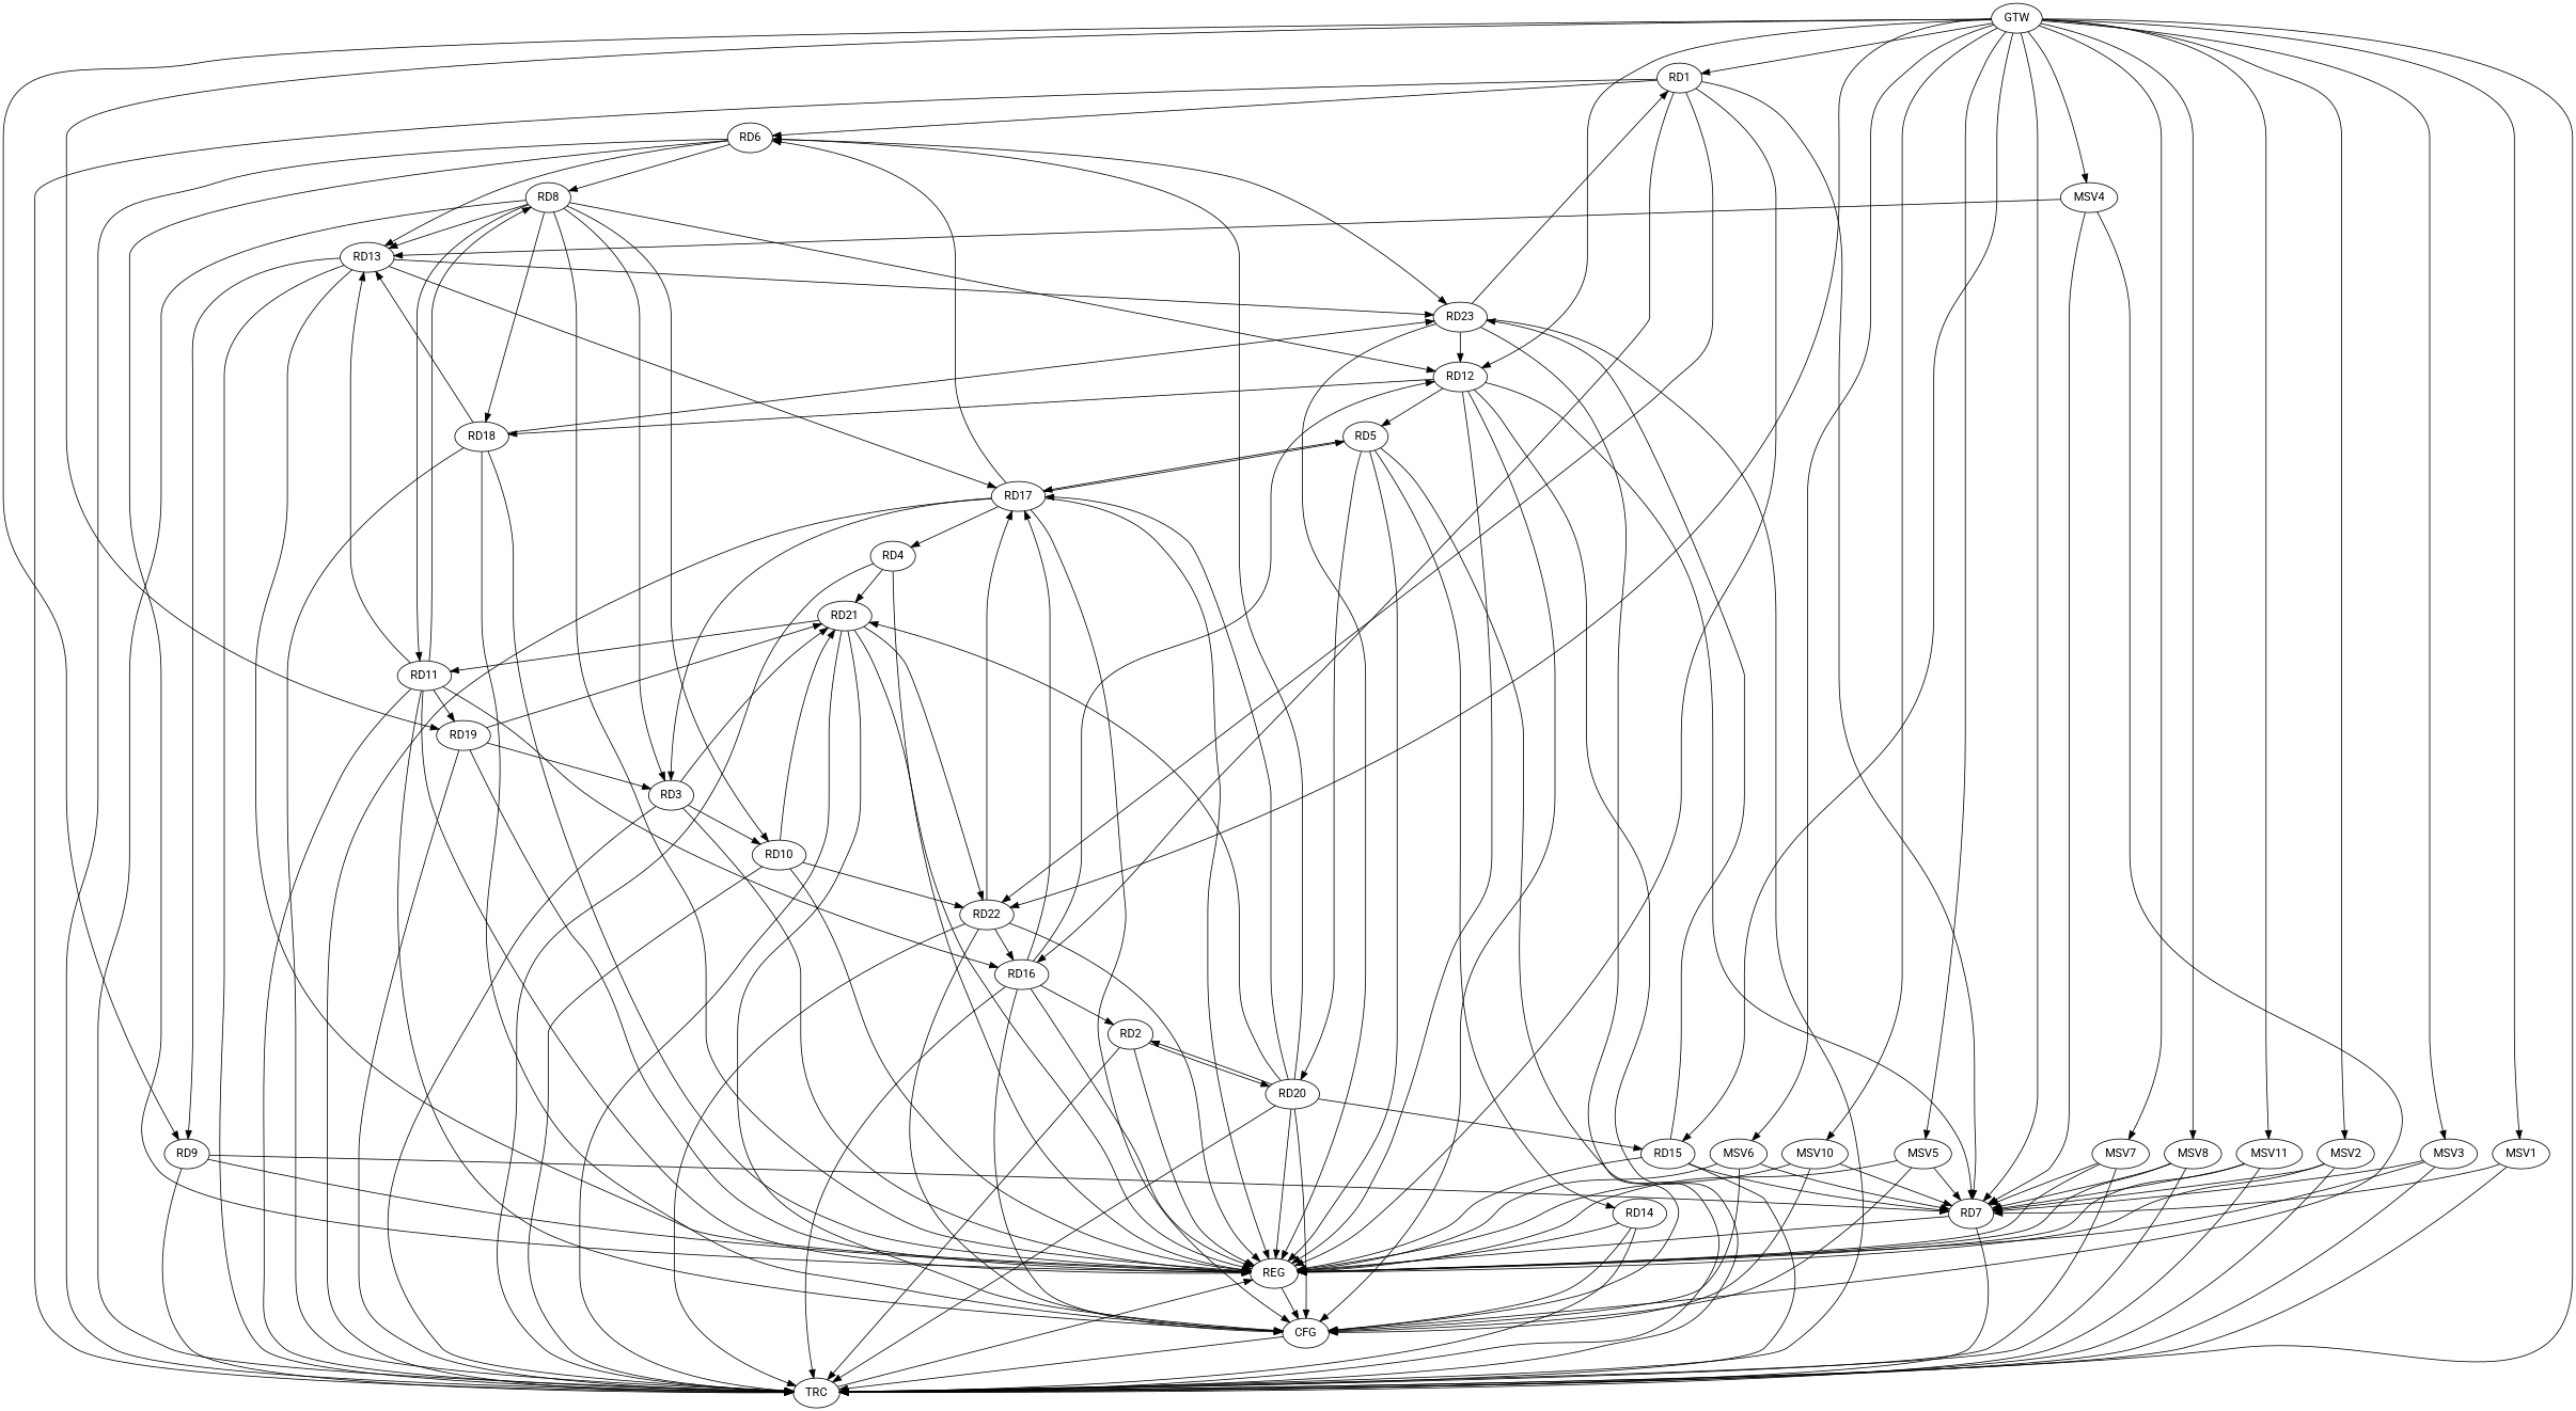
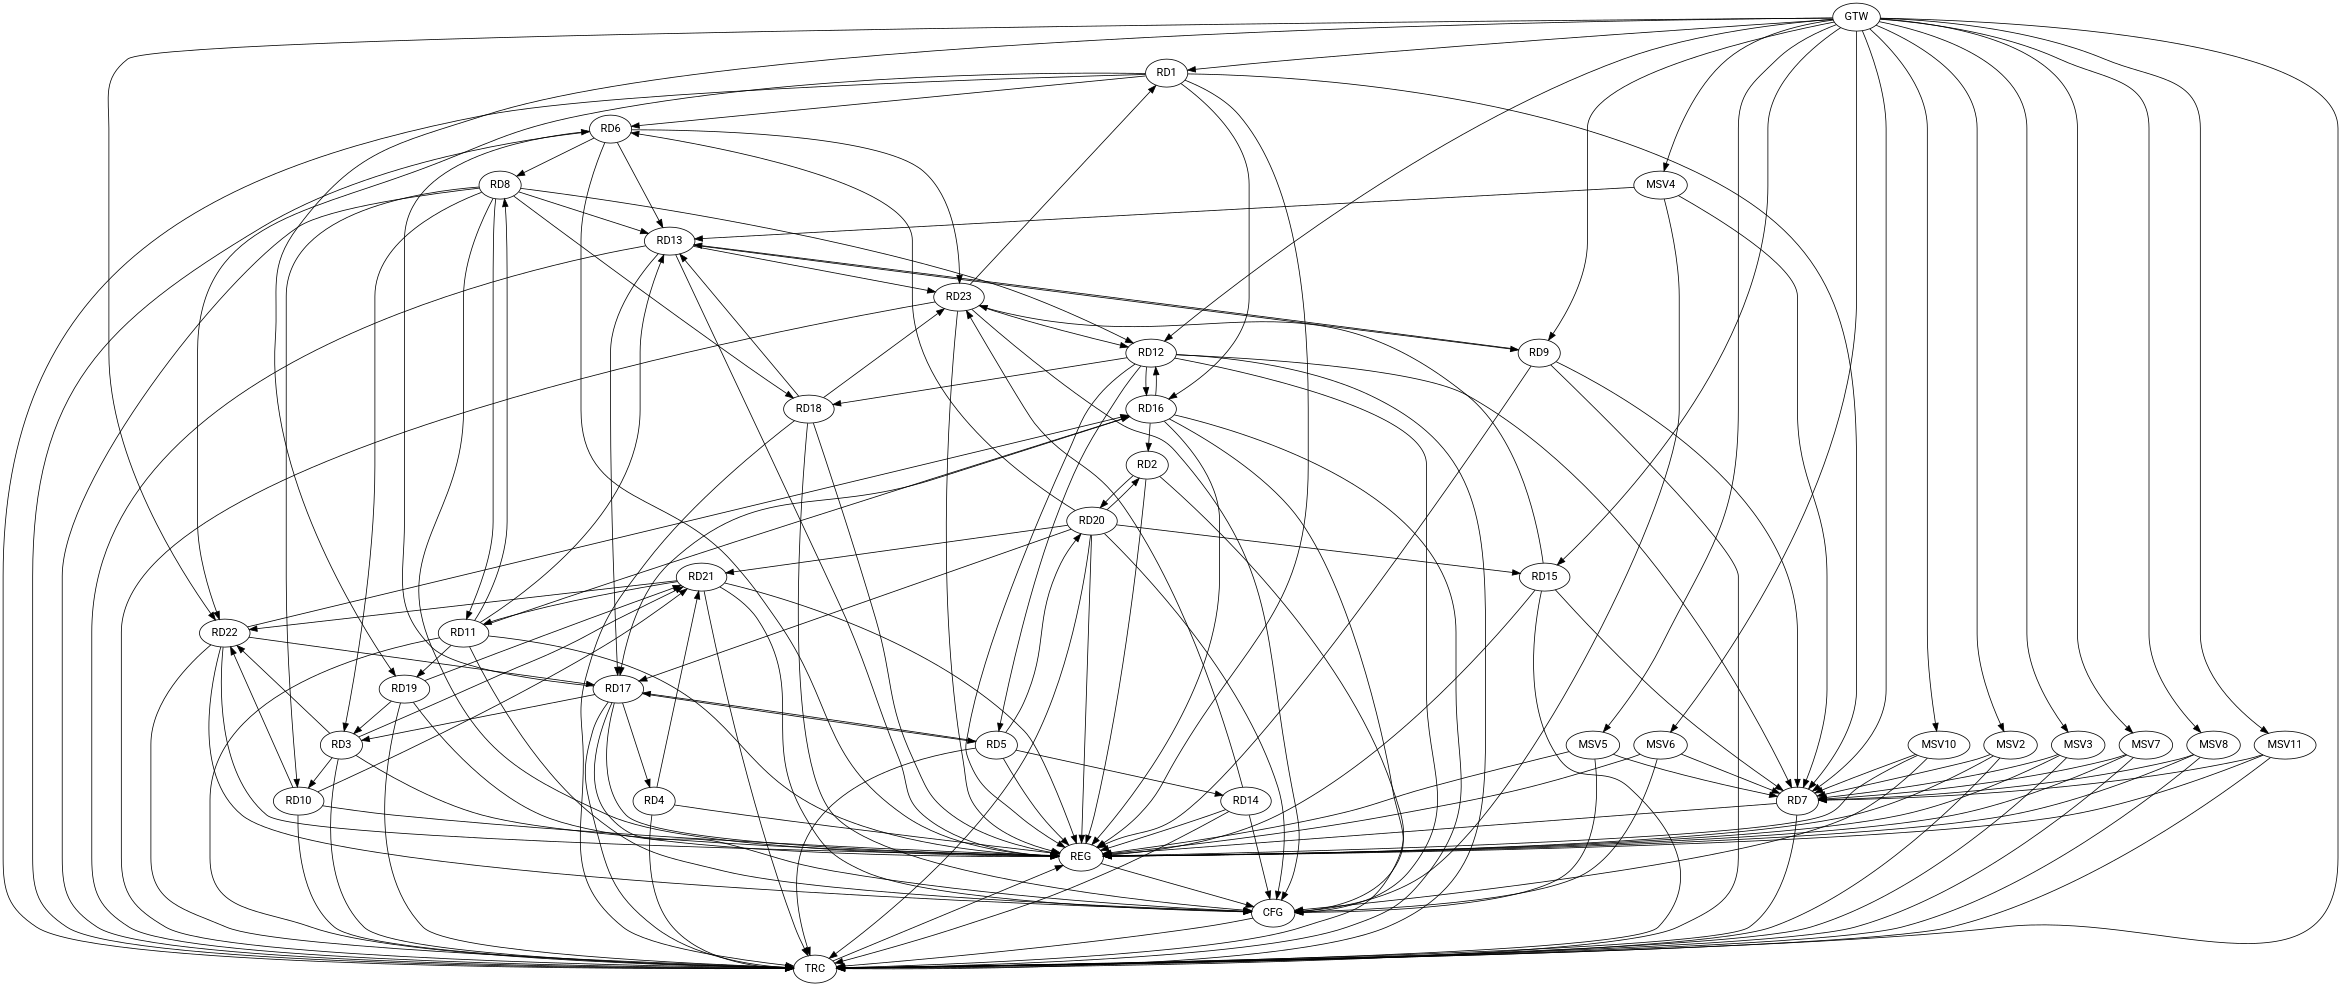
  strict digraph {
    fontname=Roboto
    node [fontname=Roboto]
    edge [fontname=Roboto]
    n1 [label=RD1]
    n2 [label=RD6]
    n3 [label=RD7]
    n4 [label=RD16]
    n5 [label=RD22]
    n6 [label=REG]
    n7 [label=TRC]
    n8 [label=RD8]
    n9 [label=RD13]
    n10 [label=RD23]
    n11 [label=RD2]
    n12 [label=RD17]
    n13 [label=RD12]
    n14 [label=CFG]
    n15 [label=RD20]
    n16 [label=RD21]
    n17 [label=RD15]
    n18 [label=RD3]
    n19 [label=RD10]
    n20 [label=RD11]
    n21 [label=RD4]
    n22 [label=RD5]
    n23 [label=RD14]
    n24 [label=RD18]
    n25 [label=RD9]
    n26 [label=RD19]
    n27 [label=GTW]
-   n28 [label=MSV1]
    n29 [label=MSV2]
    n30 [label=MSV3]
    n31 [label=MSV4]
    n32 [label=MSV5]
    n33 [label=MSV6]
    n34 [label=MSV7]
    n35 [label=MSV8]
    n36 [label=MSV10]
    n37 [label=MSV11]
    n1 -> n2
    n1 -> n3
    n1 -> n4
    n1 -> n5
    n1 -> n6
    n1 -> n7
    n2 -> n6
    n2 -> n7
    n2 -> n8
    n2 -> n9
    n2 -> n10
    n3 -> n6
    n3 -> n7
    n4 -> n6
    n4 -> n7
    n4 -> n11
    n4 -> n12
    n4 -> n13
    n4 -> n14
    n5 -> n4
    n5 -> n6
    n5 -> n7
    n5 -> n12
    n5 -> n14
    n6 -> n14
    n7 -> n6
    n8 -> n6
    n8 -> n7
    n8 -> n9
    n8 -> n13
    n8 -> n18
    n8 -> n19
    n8 -> n20
    n8 -> n24
    n9 -> n6
    n9 -> n7
    n9 -> n10
    n9 -> n12
    n9 -> n25
    n10 -> n1
    n10 -> n6
    n10 -> n7
    n10 -> n13
    n10 -> n14
    n11 -> n6
    n11 -> n7
    n11 -> n15
    n12 -> n2
    n12 -> n6
    n12 -> n7
    n12 -> n14
    n12 -> n18
    n12 -> n21
    n12 -> n22
    n13 -> n3
+   n13 -> n4
    n13 -> n6
    n13 -> n7
    n13 -> n14
    n13 -> n22
    n13 -> n24
    n14 -> n7
    n15 -> n2
    n15 -> n6
    n15 -> n7
    n15 -> n11
    n15 -> n12
    n15 -> n14
    n15 -> n16
    n15 -> n17
    n16 -> n5
    n16 -> n6
    n16 -> n7
    n16 -> n14
    n16 -> n20
    n17 -> n3
    n17 -> n6
    n17 -> n7
    n17 -> n10
+   n18 -> n5
    n18 -> n6
    n18 -> n7
    n18 -> n16
    n18 -> n19
    n19 -> n5
    n19 -> n6
    n19 -> n7
    n19 -> n16
    n20 -> n4
    n20 -> n6
    n20 -> n7
    n20 -> n8
    n20 -> n9
    n20 -> n14
    n20 -> n26
    n21 -> n6
    n21 -> n7
    n21 -> n16
    n22 -> n6
    n22 -> n7
    n22 -> n12
    n22 -> n15
    n22 -> n23
    n23 -> n6
    n23 -> n7
+   n23 -> n10
    n23 -> n14
    n24 -> n6
    n24 -> n7
    n24 -> n9
    n24 -> n10
    n24 -> n14
    n25 -> n3
    n25 -> n6
    n25 -> n7
+   n25 -> n9
    n26 -> n6
    n26 -> n7
    n26 -> n16
    n26 -> n18
    n27 -> n1
    n27 -> n3
    n27 -> n5
    n27 -> n7
    n27 -> n13
    n27 -> n17
    n27 -> n25
    n27 -> n26
-   n27 -> n28
    n27 -> n29
    n27 -> n30
    n27 -> n31
    n27 -> n32
    n27 -> n33
    n27 -> n34
    n27 -> n35
    n27 -> n36
    n27 -> n37
-   n28 -> n3
-   n28 -> n7
    n29 -> n3
    n29 -> n6
    n29 -> n7
    n30 -> n3
    n30 -> n6
    n30 -> n7
    n31 -> n3
    n31 -> n9
    n31 -> n14
    n32 -> n3
    n32 -> n6
    n32 -> n14
    n33 -> n3
    n33 -> n6
    n33 -> n14
    n34 -> n3
    n34 -> n6
    n34 -> n7
    n35 -> n3
    n35 -> n6
    n35 -> n7
    n36 -> n3
    n36 -> n6
    n36 -> n14
    n37 -> n3
    n37 -> n6
    n37 -> n7
  }
